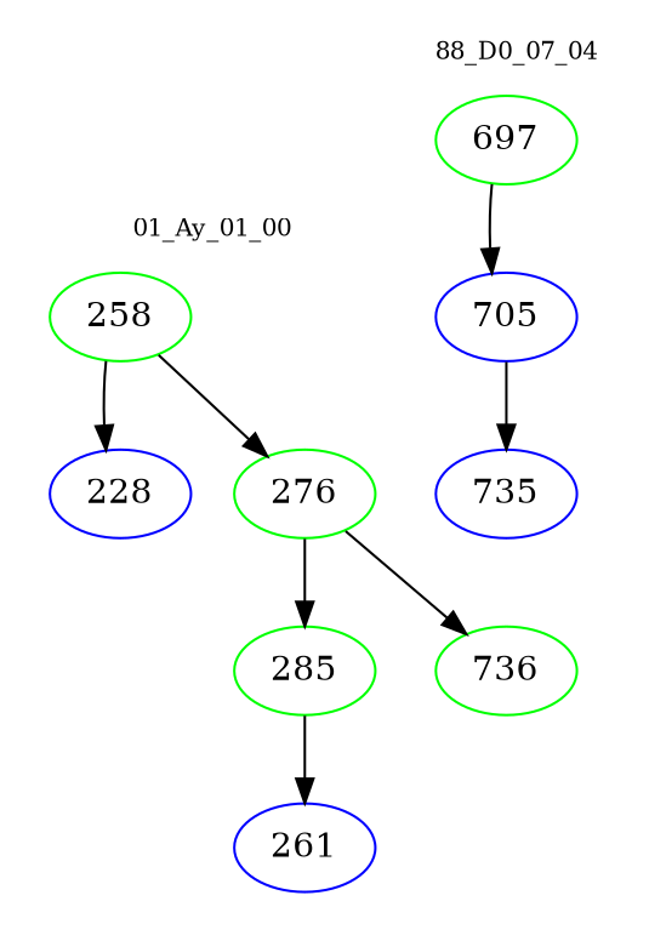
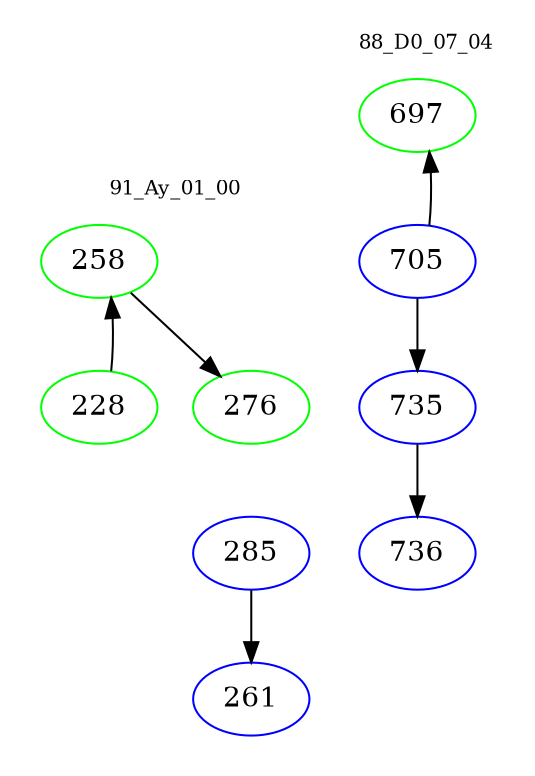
  digraph {
    node [color=blue]
    edge [color=black]
    n1 [color=green label=258]
-   n2 [label=228]
+   n2 [color=green label=228]
    n3 [color=green label=276]
-   n4 [color=green label=285]
+   n4 [label=285]
    n5 [label=261]
    n6 [color=green label=697]
    n7 [label=705]
    n8 [label=735]
-   n9 [color=green label=736]
+   n9 [label=736]
    subgraph cluster_1 {
      color=white
      fontsize=10
-     label="01_Ay_01_00"
+     label="91_Ay_01_00"
      n1
      n2
      n3
      n4
      n5
    }
    subgraph cluster_2 {
      color=white
      fontsize=10
      label="88_D0_07_04"
      n6
      n7
      n8
      n9
    }
-   n1 -> n2
+   n2 -> n1
    n1 -> n3
-   n3 -> n4
    n4 -> n5
-   n6 -> n7
+   n7 -> n6
    n7 -> n8
-   n3 -> n9
+   n8 -> n9
  }
